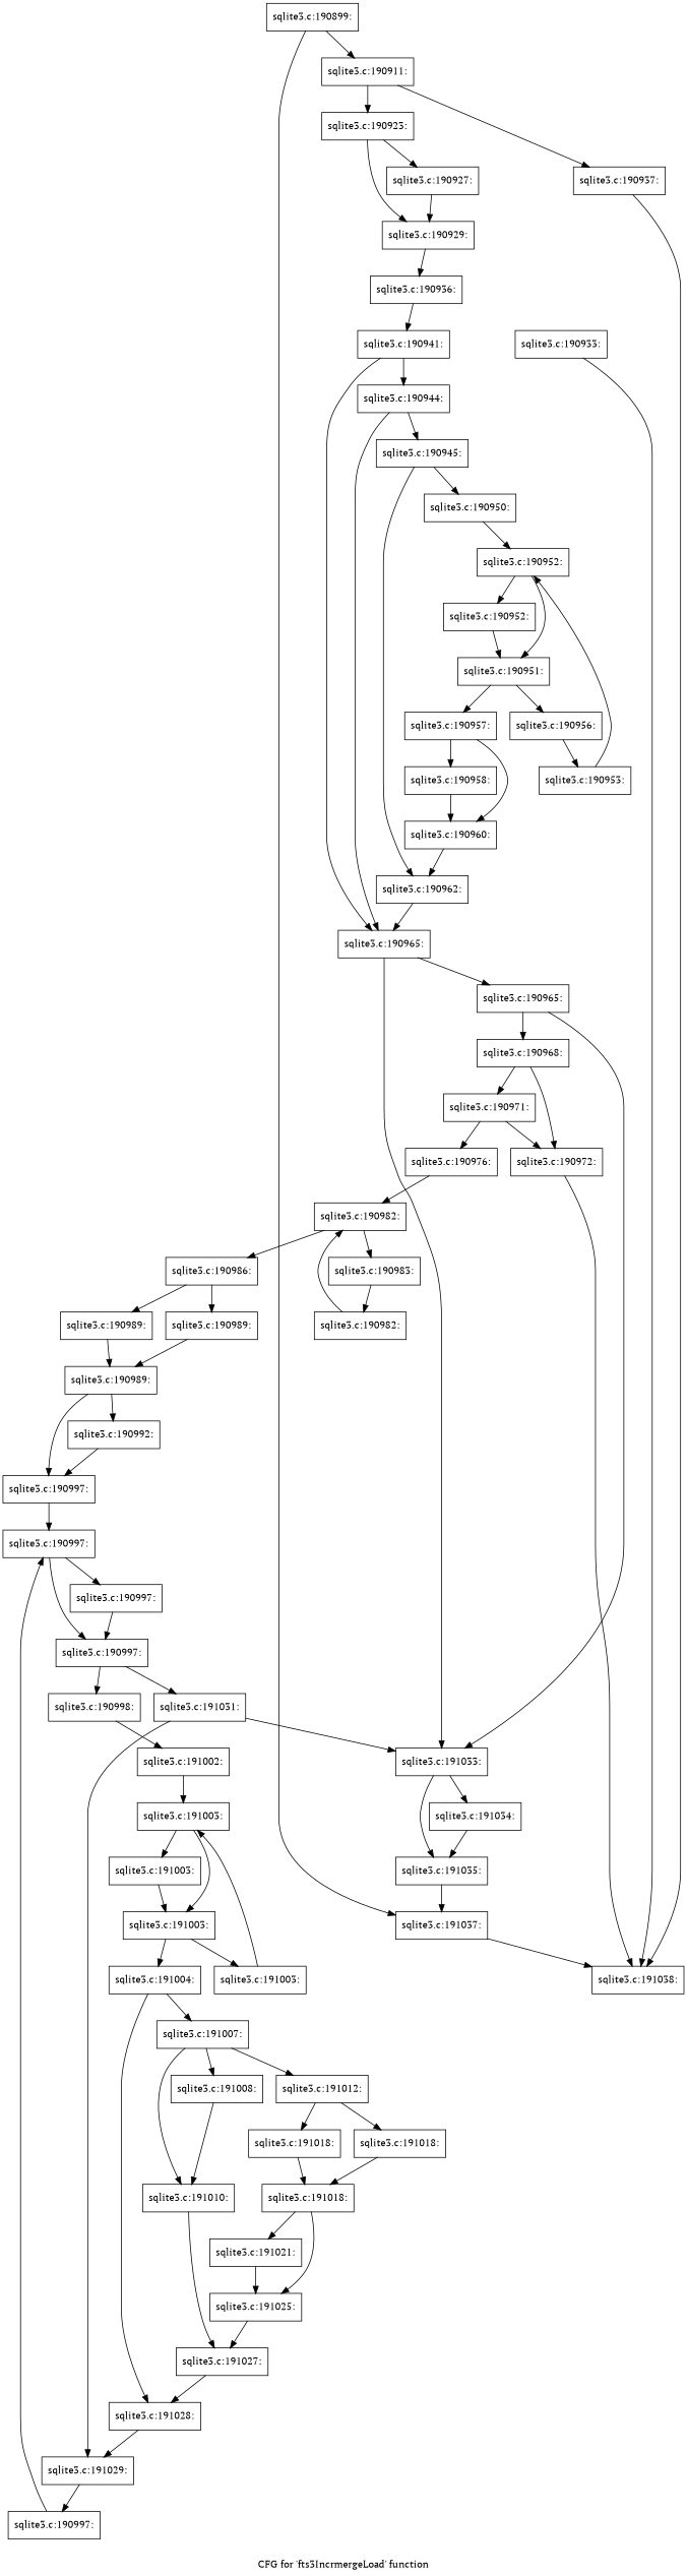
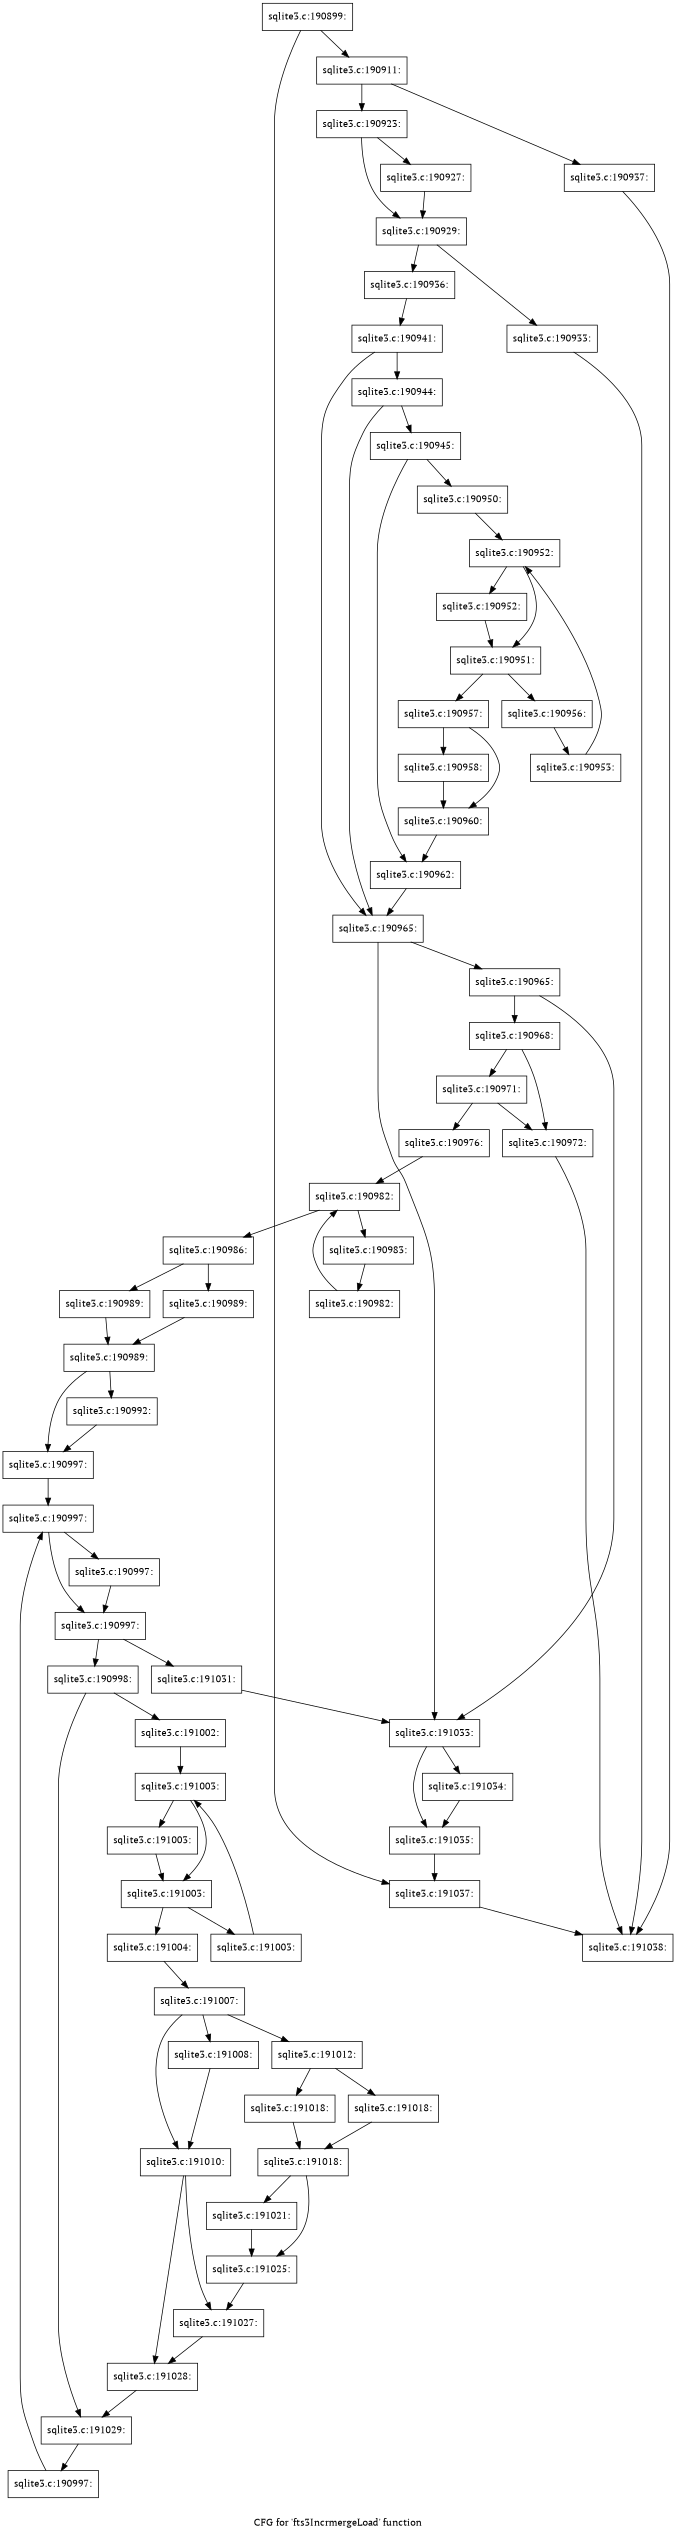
  digraph {
    fontname="PT Serif"
    label="CFG for 'fts3IncrmergeLoad' function"
    node [fontname="PT Serif" shape=record]
    edge [fontname="PT Serif"]
    n1 [label="{sqlite3.c:190899:}"]
    n2 [label="{sqlite3.c:190911:}"]
    n3 [label="{sqlite3.c:191037:}"]
    n4 [label="{sqlite3.c:190923:}"]
    n5 [label="{sqlite3.c:190937:}"]
    n6 [label="{sqlite3.c:191038:}"]
    n7 [label="{sqlite3.c:190927:}"]
    n8 [label="{sqlite3.c:190929:}"]
    n9 [label="{sqlite3.c:190933:}"]
    n10 [label="{sqlite3.c:190936:}"]
    n11 [label="{sqlite3.c:190941:}"]
    n12 [label="{sqlite3.c:190944:}"]
    n13 [label="{sqlite3.c:190965:}"]
    n14 [label="{sqlite3.c:190945:}"]
    n15 [label="{sqlite3.c:190965:}"]
    n16 [label="{sqlite3.c:191033:}"]
    n17 [label="{sqlite3.c:190950:}"]
    n18 [label="{sqlite3.c:190962:}"]
    n19 [label="{sqlite3.c:190968:}"]
    n20 [label="{sqlite3.c:191034:}"]
    n21 [label="{sqlite3.c:191035:}"]
    n22 [label="{sqlite3.c:190952:}"]
    n23 [label="{sqlite3.c:190952:}"]
    n24 [label="{sqlite3.c:190951:}"]
    n25 [label="{sqlite3.c:190956:}"]
    n26 [label="{sqlite3.c:190957:}"]
    n27 [label="{sqlite3.c:190953:}"]
    n28 [label="{sqlite3.c:190958:}"]
    n29 [label="{sqlite3.c:190960:}"]
    n30 [label="{sqlite3.c:190972:}"]
    n31 [label="{sqlite3.c:190971:}"]
    n32 [label="{sqlite3.c:190976:}"]
    n33 [label="{sqlite3.c:190982:}"]
    n34 [label="{sqlite3.c:190983:}"]
    n35 [label="{sqlite3.c:190986:}"]
    n36 [label="{sqlite3.c:190982:}"]
    n37 [label="{sqlite3.c:190989:}"]
    n38 [label="{sqlite3.c:190989:}"]
    n39 [label="{sqlite3.c:190989:}"]
    n40 [label="{sqlite3.c:190992:}"]
    n41 [label="{sqlite3.c:190997:}"]
    n42 [label="{sqlite3.c:190997:}"]
    n43 [label="{sqlite3.c:190997:}"]
    n44 [label="{sqlite3.c:190997:}"]
    n45 [label="{sqlite3.c:190998:}"]
    n46 [label="{sqlite3.c:191031:}"]
    n47 [label="{sqlite3.c:191002:}"]
    n48 [label="{sqlite3.c:191029:}"]
    n49 [label="{sqlite3.c:191003:}"]
    n50 [label="{sqlite3.c:190997:}"]
    n51 [label="{sqlite3.c:191003:}"]
    n52 [label="{sqlite3.c:191003:}"]
    n53 [label="{sqlite3.c:191003:}"]
    n54 [label="{sqlite3.c:191004:}"]
    n55 [label="{sqlite3.c:191007:}"]
    n56 [label="{sqlite3.c:191028:}"]
    n57 [label="{sqlite3.c:191008:}"]
    n58 [label="{sqlite3.c:191010:}"]
    n59 [label="{sqlite3.c:191012:}"]
    n60 [label="{sqlite3.c:191027:}"]
    n61 [label="{sqlite3.c:191018:}"]
    n62 [label="{sqlite3.c:191018:}"]
    n63 [label="{sqlite3.c:191018:}"]
    n64 [label="{sqlite3.c:191021:}"]
    n65 [label="{sqlite3.c:191025:}"]
    n1 -> n2
    n1 -> n3
    n2 -> n4
    n2 -> n5
    n3 -> n6
    n4 -> n7
    n4 -> n8
    n5 -> n6
    n7 -> n8
+   n8 -> n9
    n8 -> n10
    n9 -> n6
    n10 -> n11
    n11 -> n12
    n11 -> n13
    n12 -> n13
    n12 -> n14
    n13 -> n15
    n13 -> n16
    n14 -> n17
    n14 -> n18
    n15 -> n16
    n15 -> n19
    n16 -> n20
    n16 -> n21
    n17 -> n22
    n18 -> n13
    n19 -> n30
    n19 -> n31
    n20 -> n21
    n21 -> n3
    n22 -> n23
    n22 -> n24
    n23 -> n24
    n24 -> n25
    n24 -> n26
    n25 -> n27
    n26 -> n28
    n26 -> n29
    n27 -> n22
    n28 -> n29
    n29 -> n18
    n30 -> n6
    n31 -> n30
    n31 -> n32
    n32 -> n33
    n33 -> n34
    n33 -> n35
    n34 -> n36
    n35 -> n37
    n35 -> n38
    n36 -> n33
    n37 -> n39
    n38 -> n39
    n39 -> n40
    n39 -> n41
    n40 -> n41
    n41 -> n42
    n42 -> n43
    n42 -> n44
    n43 -> n44
    n44 -> n45
    n44 -> n46
    n45 -> n47
-   n46 -> n48
+   n45 -> n48
    n46 -> n16
    n47 -> n49
    n48 -> n50
    n49 -> n51
    n49 -> n52
    n50 -> n42
    n51 -> n52
    n52 -> n53
    n52 -> n54
    n53 -> n49
    n54 -> n55
-   n54 -> n56
+   n58 -> n56
    n55 -> n57
    n55 -> n58
    n55 -> n59
    n56 -> n48
    n57 -> n58
    n58 -> n60
    n59 -> n61
    n59 -> n62
    n60 -> n56
    n61 -> n63
    n62 -> n63
    n63 -> n64
    n63 -> n65
    n64 -> n65
    n65 -> n60
  }
